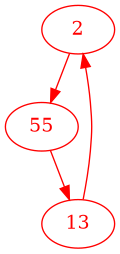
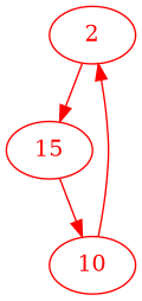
  digraph {
    node [color=red fontcolor=red]
    edge [color=red]
    n1 [label=2]
-   15 [label=55]
-   13
+   15
+   13 [label=10]
    n1 -> 15
    15 -> 13
    13 -> n1
  }
